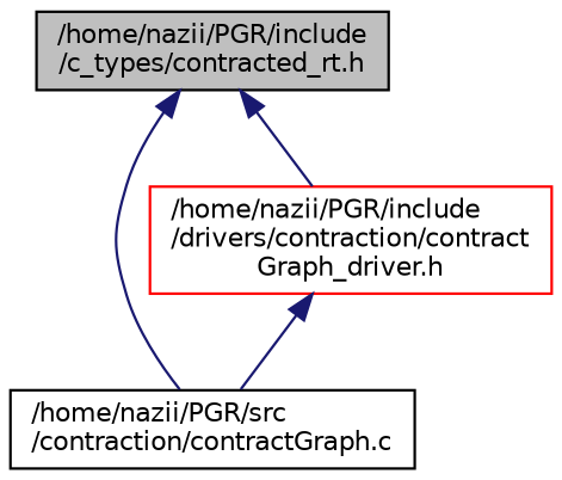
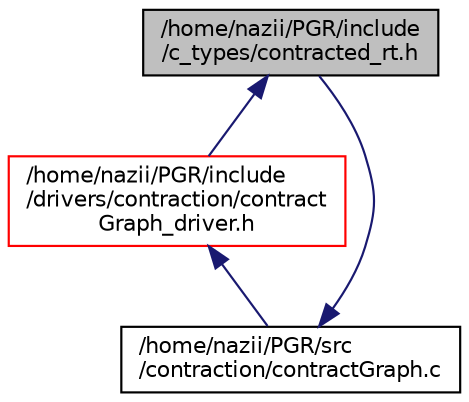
  digraph {
    node [color=black fillcolor=white fontname=Helvetica fontsize=10 shape=record style=filled]
    edge [color=midnightblue dir=back fontname=Helvetica fontsize=10 labelfontname=Helvetica labelfontsize=10 style=solid]
    n1 [fillcolor=grey75 fontcolor=black height=0.2 label="/home/nazii/PGR/include\l/c_types/contracted_rt.h" width=0.4]
    n2 [height=0.2 label="/home/nazii/PGR/src\l/contraction/contractGraph.c" width=0.4]
    n3 [color=red height=0.2 label="/home/nazii/PGR/include\l/drivers/contraction/contract\lGraph_driver.h" width=0.4]
-   n1 -> n2
+   n2 -> n1
    n1 -> n3
    n3 -> n2
  }
